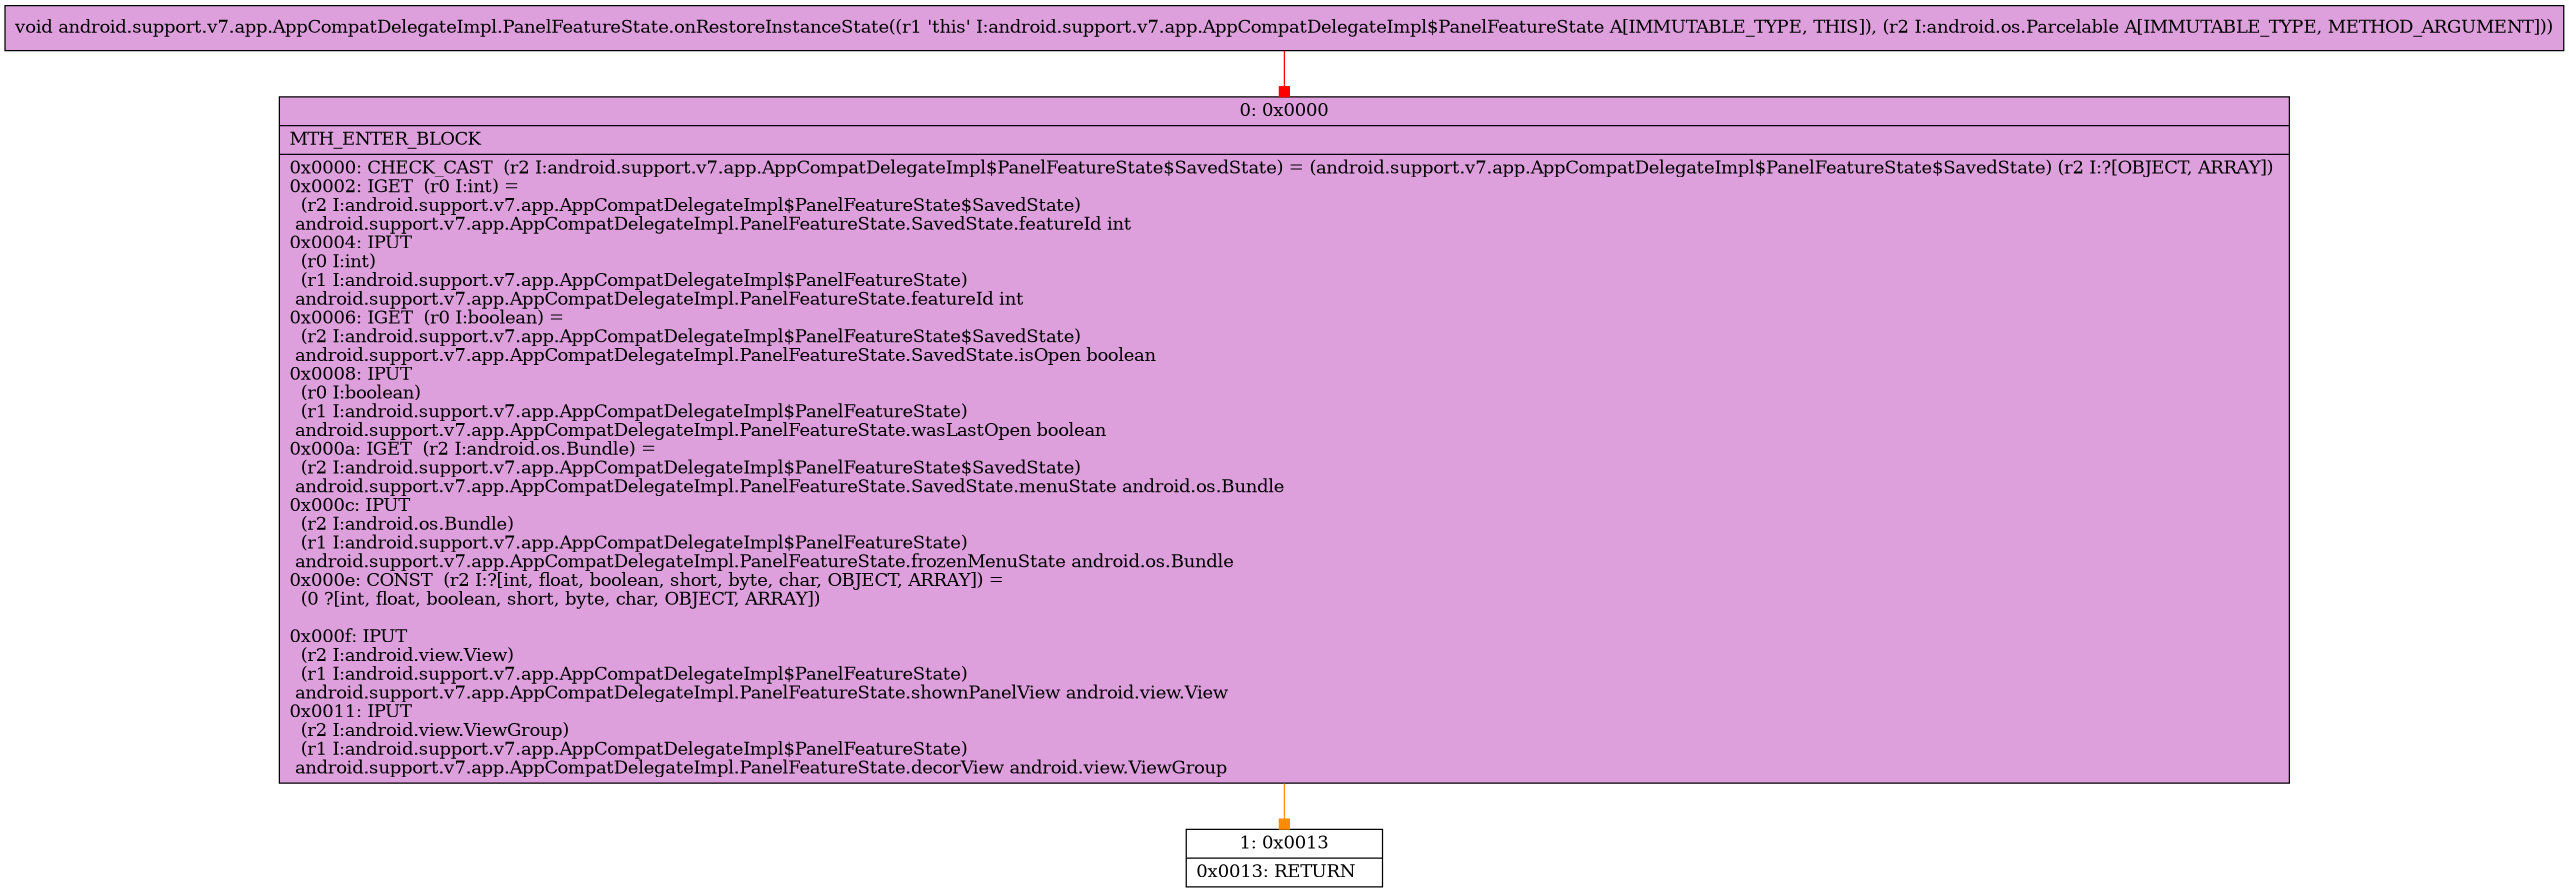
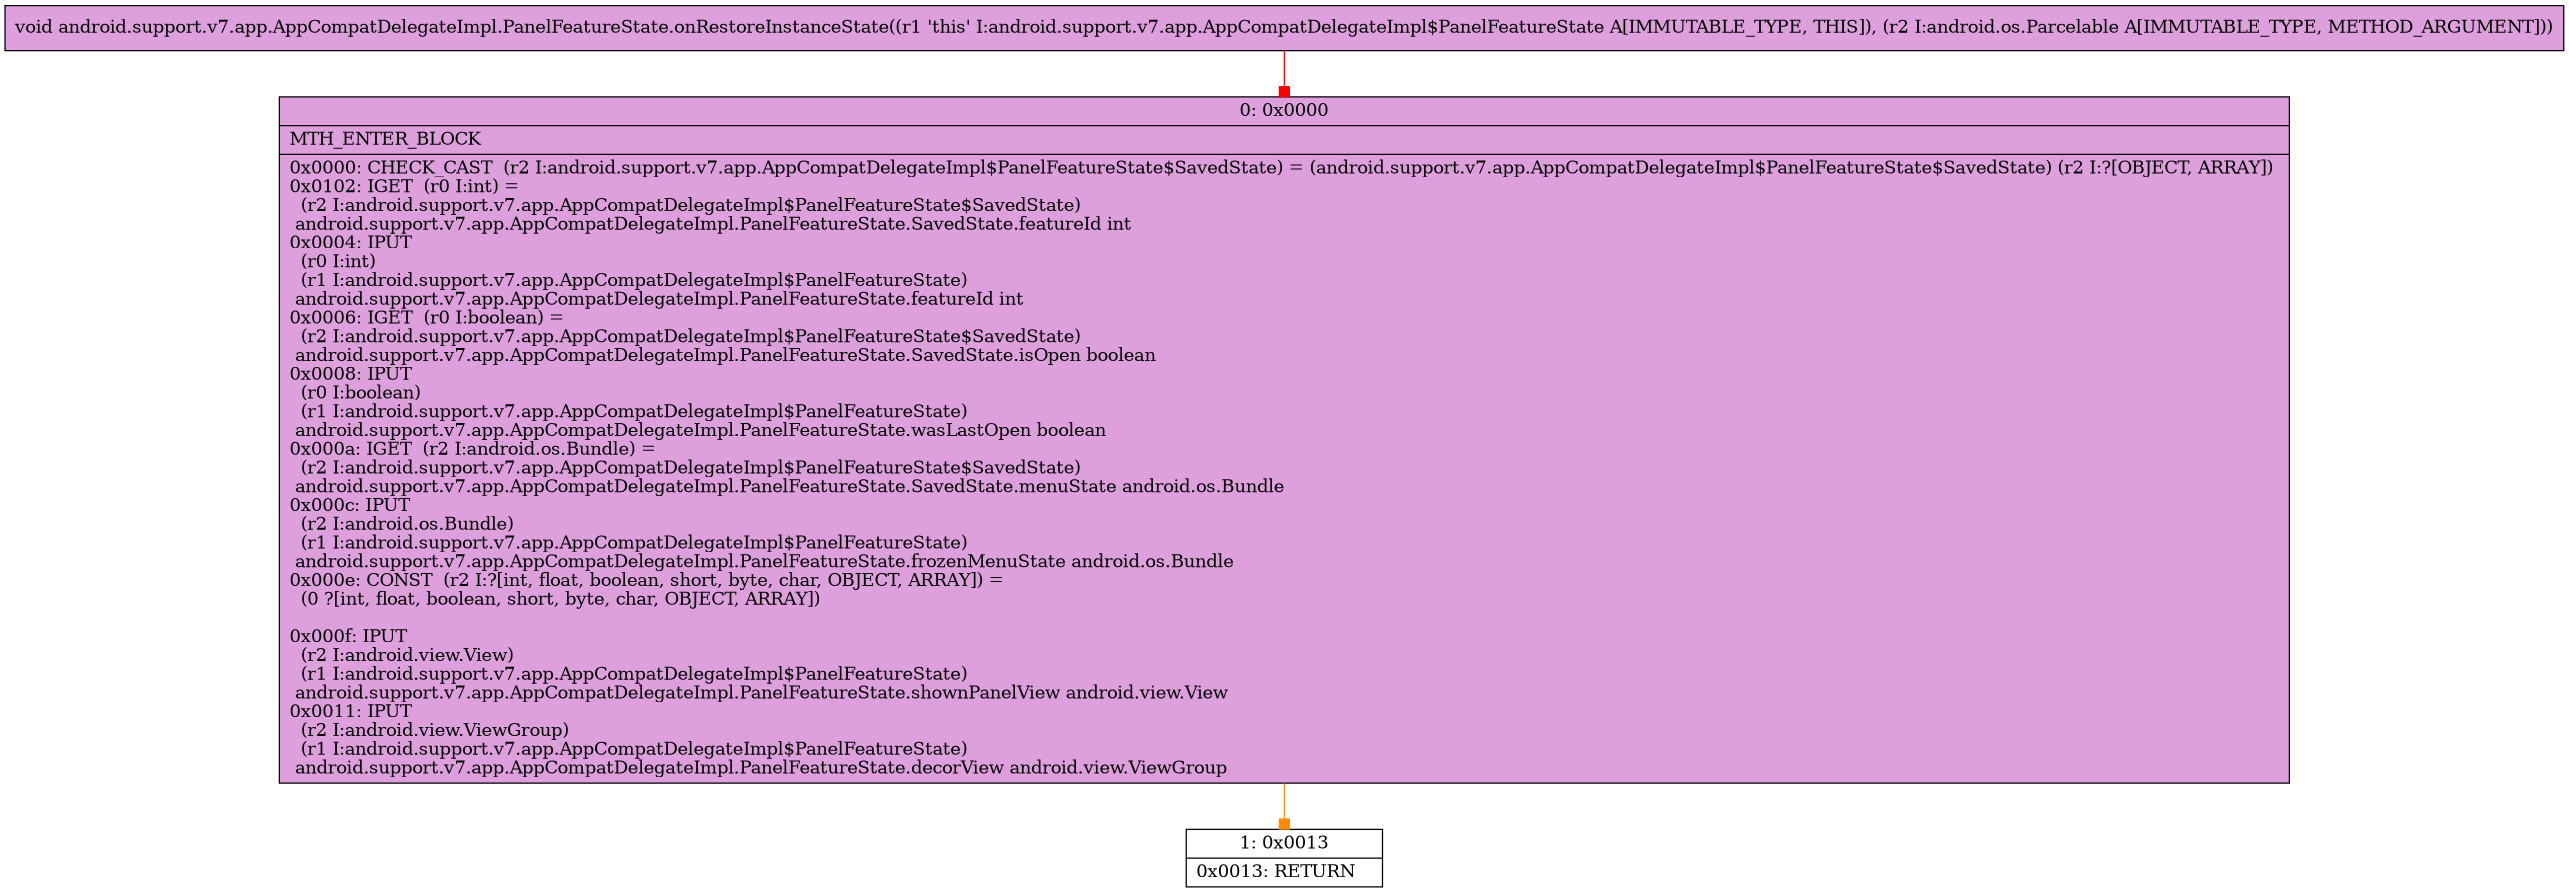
  digraph {
    node [shape=record style=filled fillcolor=plum]
    edge [arrowhead=box]
-   n1 [label="{0\:\ 0x0000|MTH_ENTER_BLOCK\l|0x0000: CHECK_CAST  (r2 I:android.support.v7.app.AppCompatDelegateImpl$PanelFeatureState$SavedState) = (android.support.v7.app.AppCompatDelegateImpl$PanelFeatureState$SavedState) (r2 I:?[OBJECT, ARRAY]) \l0x0002: IGET  (r0 I:int) = \l  (r2 I:android.support.v7.app.AppCompatDelegateImpl$PanelFeatureState$SavedState)\l android.support.v7.app.AppCompatDelegateImpl.PanelFeatureState.SavedState.featureId int \l0x0004: IPUT  \l  (r0 I:int)\l  (r1 I:android.support.v7.app.AppCompatDelegateImpl$PanelFeatureState)\l android.support.v7.app.AppCompatDelegateImpl.PanelFeatureState.featureId int \l0x0006: IGET  (r0 I:boolean) = \l  (r2 I:android.support.v7.app.AppCompatDelegateImpl$PanelFeatureState$SavedState)\l android.support.v7.app.AppCompatDelegateImpl.PanelFeatureState.SavedState.isOpen boolean \l0x0008: IPUT  \l  (r0 I:boolean)\l  (r1 I:android.support.v7.app.AppCompatDelegateImpl$PanelFeatureState)\l android.support.v7.app.AppCompatDelegateImpl.PanelFeatureState.wasLastOpen boolean \l0x000a: IGET  (r2 I:android.os.Bundle) = \l  (r2 I:android.support.v7.app.AppCompatDelegateImpl$PanelFeatureState$SavedState)\l android.support.v7.app.AppCompatDelegateImpl.PanelFeatureState.SavedState.menuState android.os.Bundle \l0x000c: IPUT  \l  (r2 I:android.os.Bundle)\l  (r1 I:android.support.v7.app.AppCompatDelegateImpl$PanelFeatureState)\l android.support.v7.app.AppCompatDelegateImpl.PanelFeatureState.frozenMenuState android.os.Bundle \l0x000e: CONST  (r2 I:?[int, float, boolean, short, byte, char, OBJECT, ARRAY]) = \l  (0 ?[int, float, boolean, short, byte, char, OBJECT, ARRAY])\l \l0x000f: IPUT  \l  (r2 I:android.view.View)\l  (r1 I:android.support.v7.app.AppCompatDelegateImpl$PanelFeatureState)\l android.support.v7.app.AppCompatDelegateImpl.PanelFeatureState.shownPanelView android.view.View \l0x0011: IPUT  \l  (r2 I:android.view.ViewGroup)\l  (r1 I:android.support.v7.app.AppCompatDelegateImpl$PanelFeatureState)\l android.support.v7.app.AppCompatDelegateImpl.PanelFeatureState.decorView android.view.ViewGroup \l}"]
+   n1 [label="{0\:\ 0x0000|MTH_ENTER_BLOCK\l|0x0000: CHECK_CAST  (r2 I:android.support.v7.app.AppCompatDelegateImpl$PanelFeatureState$SavedState) = (android.support.v7.app.AppCompatDelegateImpl$PanelFeatureState$SavedState) (r2 I:?[OBJECT, ARRAY]) \l0x0102: IGET  (r0 I:int) = \l  (r2 I:android.support.v7.app.AppCompatDelegateImpl$PanelFeatureState$SavedState)\l android.support.v7.app.AppCompatDelegateImpl.PanelFeatureState.SavedState.featureId int \l0x0004: IPUT  \l  (r0 I:int)\l  (r1 I:android.support.v7.app.AppCompatDelegateImpl$PanelFeatureState)\l android.support.v7.app.AppCompatDelegateImpl.PanelFeatureState.featureId int \l0x0006: IGET  (r0 I:boolean) = \l  (r2 I:android.support.v7.app.AppCompatDelegateImpl$PanelFeatureState$SavedState)\l android.support.v7.app.AppCompatDelegateImpl.PanelFeatureState.SavedState.isOpen boolean \l0x0008: IPUT  \l  (r0 I:boolean)\l  (r1 I:android.support.v7.app.AppCompatDelegateImpl$PanelFeatureState)\l android.support.v7.app.AppCompatDelegateImpl.PanelFeatureState.wasLastOpen boolean \l0x000a: IGET  (r2 I:android.os.Bundle) = \l  (r2 I:android.support.v7.app.AppCompatDelegateImpl$PanelFeatureState$SavedState)\l android.support.v7.app.AppCompatDelegateImpl.PanelFeatureState.SavedState.menuState android.os.Bundle \l0x000c: IPUT  \l  (r2 I:android.os.Bundle)\l  (r1 I:android.support.v7.app.AppCompatDelegateImpl$PanelFeatureState)\l android.support.v7.app.AppCompatDelegateImpl.PanelFeatureState.frozenMenuState android.os.Bundle \l0x000e: CONST  (r2 I:?[int, float, boolean, short, byte, char, OBJECT, ARRAY]) = \l  (0 ?[int, float, boolean, short, byte, char, OBJECT, ARRAY])\l \l0x000f: IPUT  \l  (r2 I:android.view.View)\l  (r1 I:android.support.v7.app.AppCompatDelegateImpl$PanelFeatureState)\l android.support.v7.app.AppCompatDelegateImpl.PanelFeatureState.shownPanelView android.view.View \l0x0011: IPUT  \l  (r2 I:android.view.ViewGroup)\l  (r1 I:android.support.v7.app.AppCompatDelegateImpl$PanelFeatureState)\l android.support.v7.app.AppCompatDelegateImpl.PanelFeatureState.decorView android.view.ViewGroup \l}"]
    n2 [label="{1\:\ 0x0013|0x0013: RETURN   \l}" fillcolor=white]
    n3 [label="{void android.support.v7.app.AppCompatDelegateImpl.PanelFeatureState.onRestoreInstanceState((r1 'this' I:android.support.v7.app.AppCompatDelegateImpl$PanelFeatureState A[IMMUTABLE_TYPE, THIS]), (r2 I:android.os.Parcelable A[IMMUTABLE_TYPE, METHOD_ARGUMENT])) }"]
    n1 -> n2 [color=darkorange]
    n3 -> n1 [color=red]
  }
